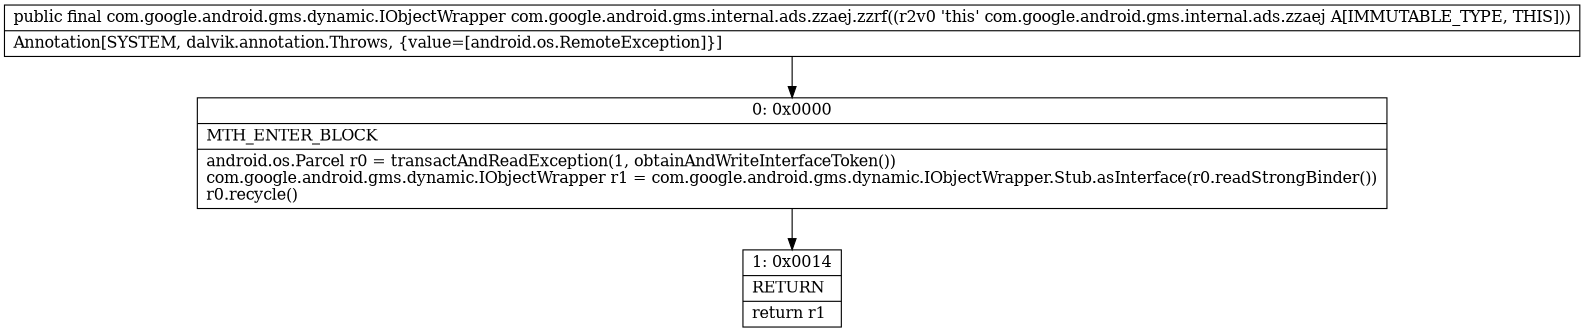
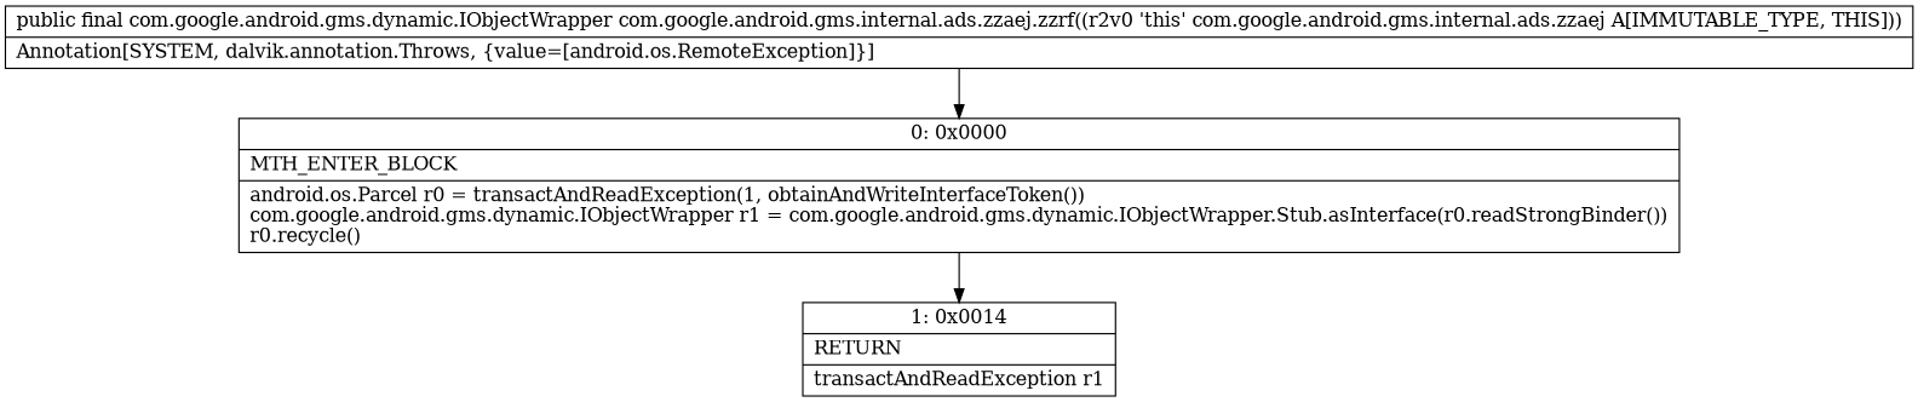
  digraph {
    node [shape=record]
    n1 [label="{0\:\ 0x0000|MTH_ENTER_BLOCK\l|android.os.Parcel r0 = transactAndReadException(1, obtainAndWriteInterfaceToken())\lcom.google.android.gms.dynamic.IObjectWrapper r1 = com.google.android.gms.dynamic.IObjectWrapper.Stub.asInterface(r0.readStrongBinder())\lr0.recycle()\l}"]
-   n2 [label="{1\:\ 0x0014|RETURN\l|return r1\l}"]
+   n2 [label="{1\:\ 0x0014|RETURN\l|transactAndReadException r1\l}"]
    n3 [label="{public final com.google.android.gms.dynamic.IObjectWrapper com.google.android.gms.internal.ads.zzaej.zzrf((r2v0 'this' com.google.android.gms.internal.ads.zzaej A[IMMUTABLE_TYPE, THIS]))  | Annotation[SYSTEM, dalvik.annotation.Throws, \{value=[android.os.RemoteException]\}]\l}"]
    n1 -> n2
    n3 -> n1
  }
